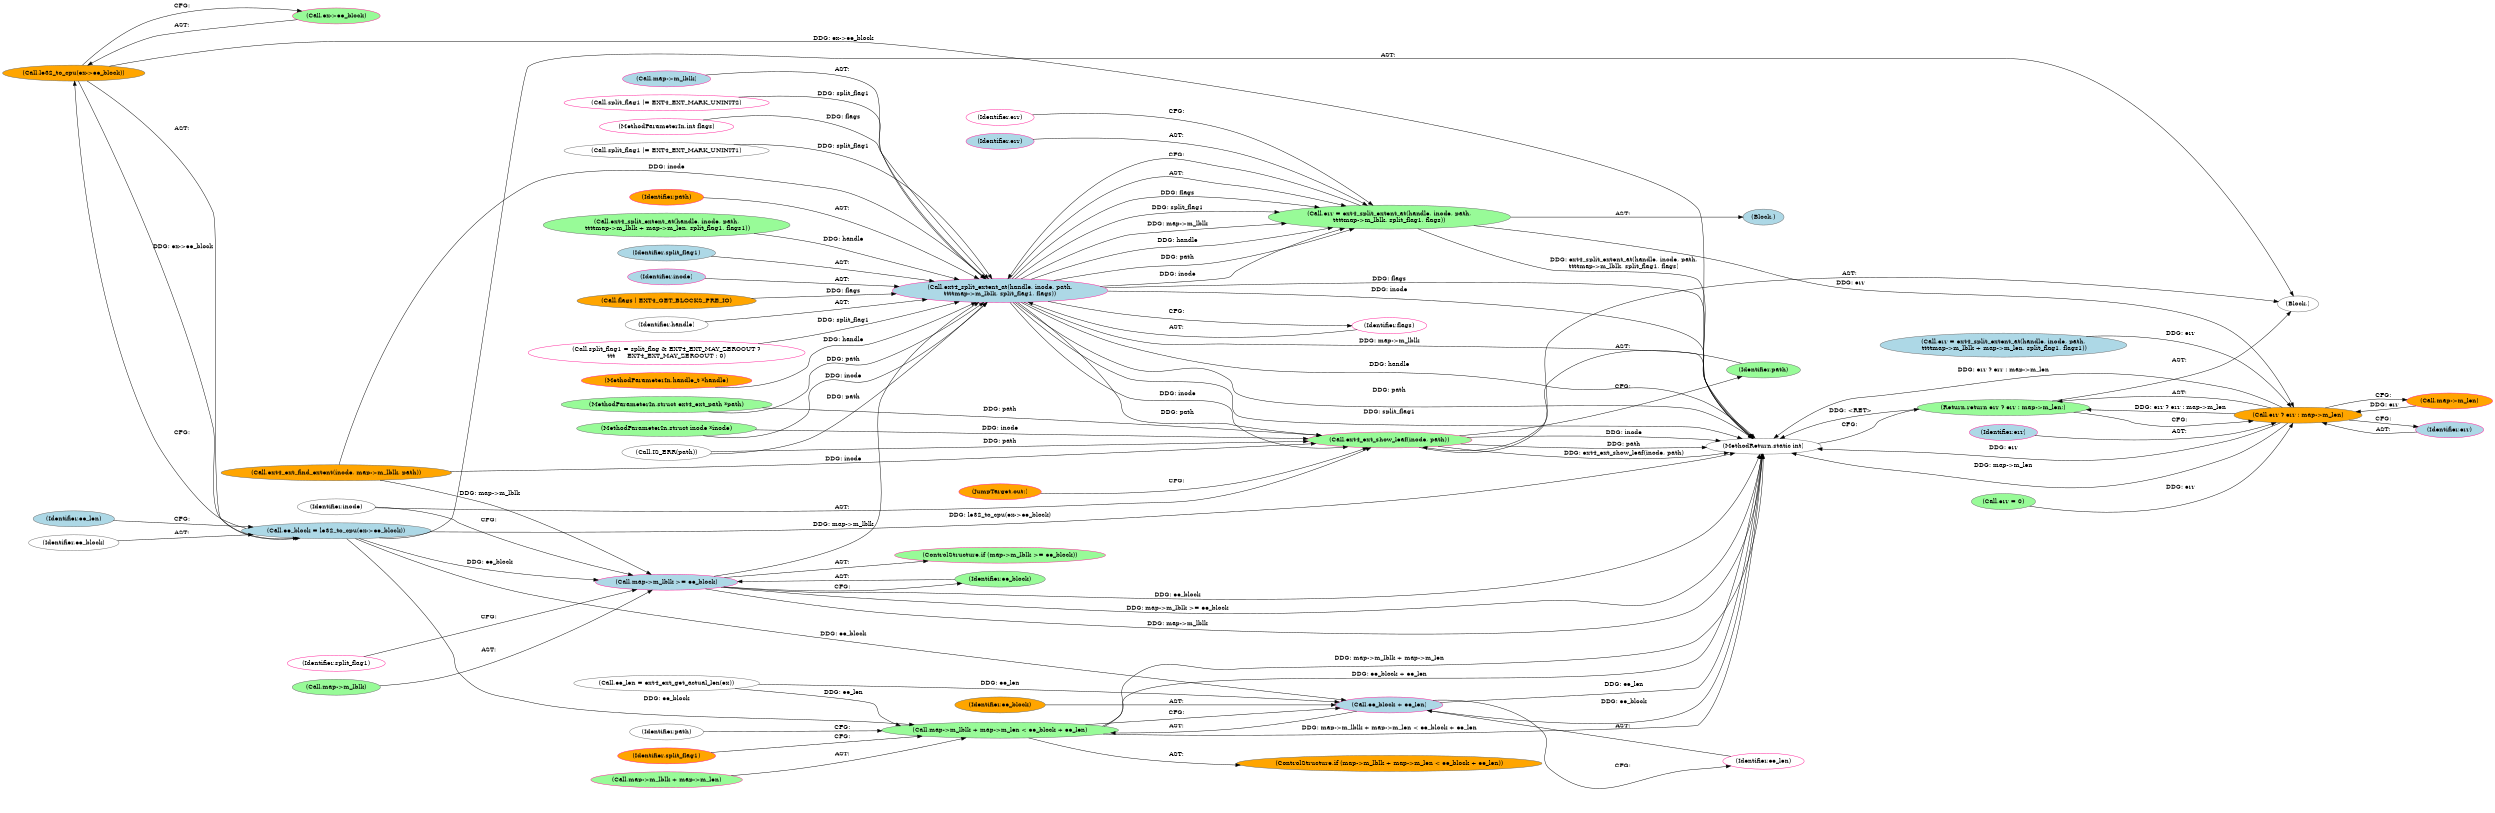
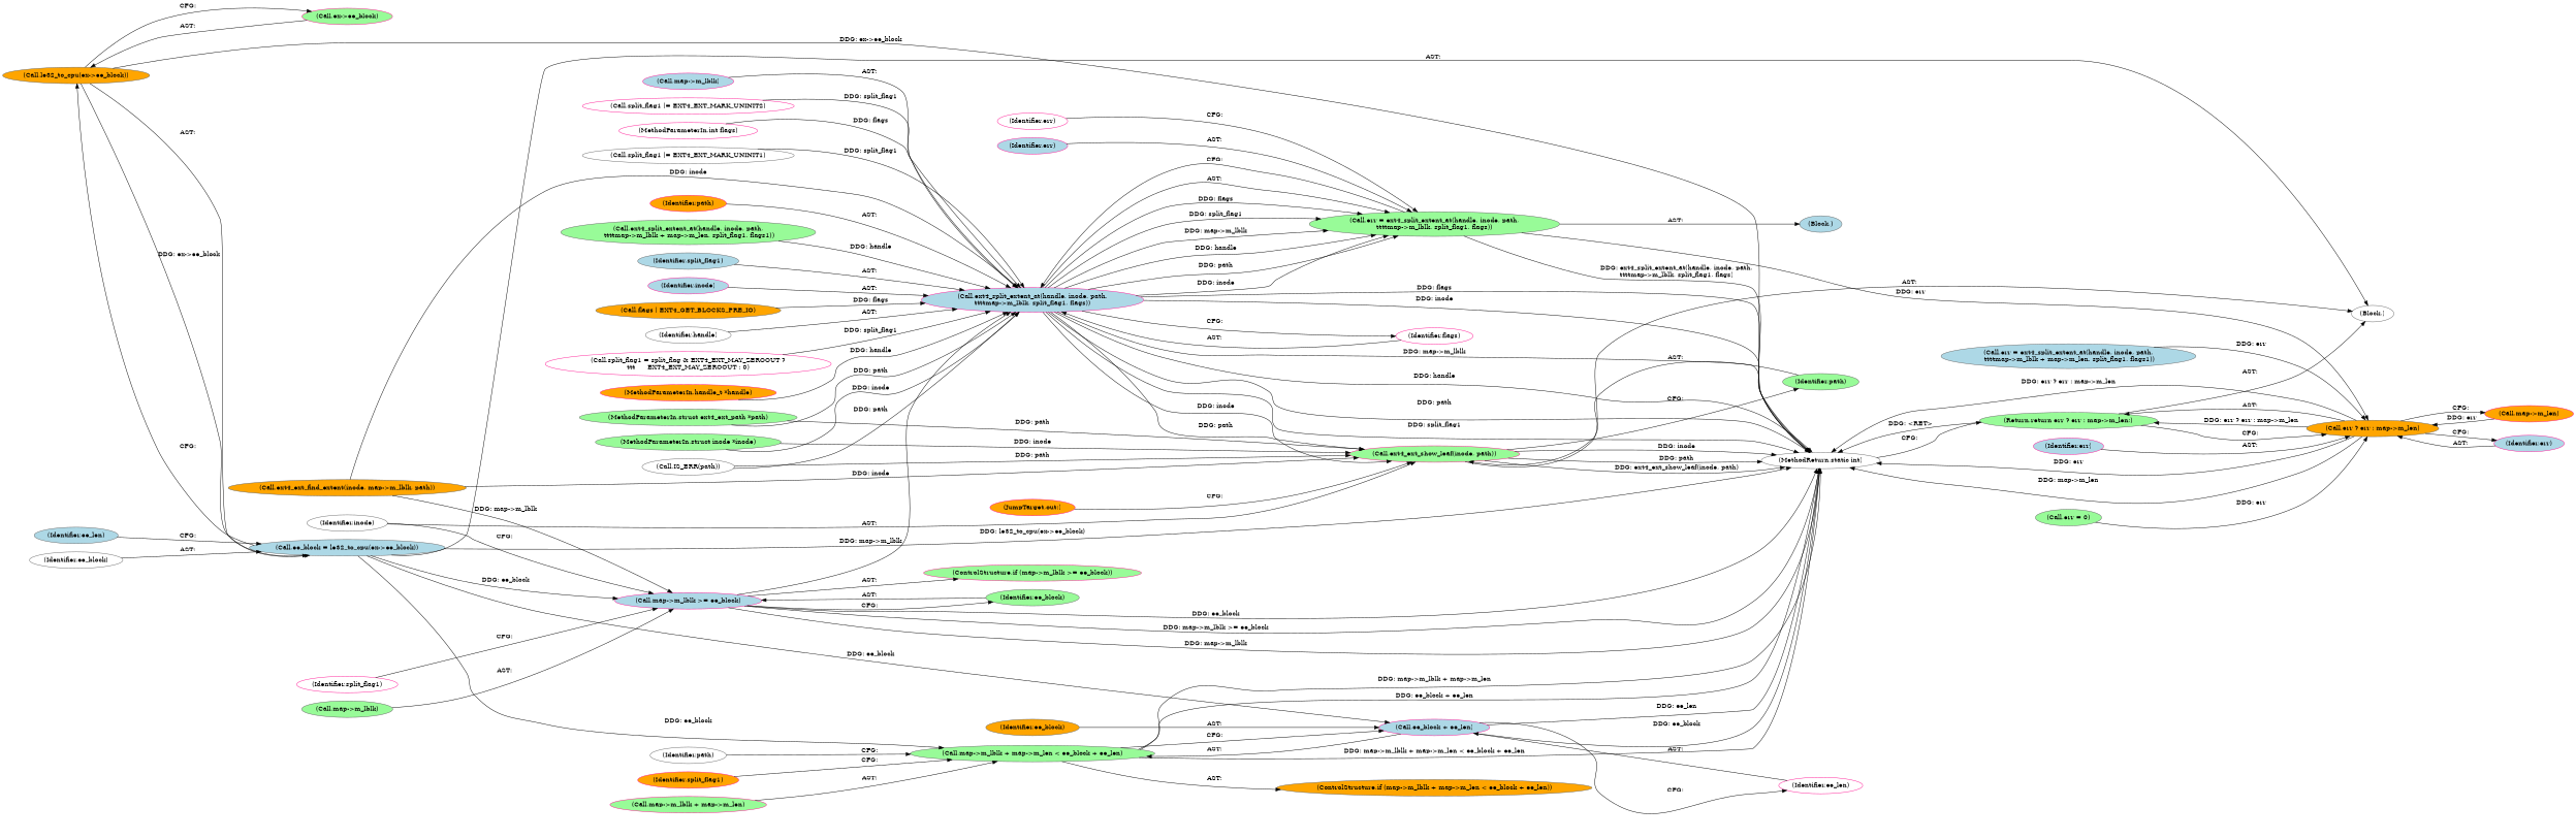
  digraph {
    rankdir=LR
    node [color=gray40 fillcolor=white style=filled]
    n1 [fillcolor=orange label="(Call,le32_to_cpu(ex->ee_block))"]
    n2 [fillcolor=lightblue label="(Call,ee_block = le32_to_cpu(ex->ee_block))"]
    n3 [label="(MethodReturn,static int)"]
    n4 [color=deeppink fillcolor=palegreen label="(Call,ex->ee_block)"]
    n5 [fillcolor=palegreen label="(Call,map->m_lblk + map->m_len < ee_block + ee_len)"]
    n6 [color=deeppink fillcolor=lightblue label="(Call,ee_block + ee_len)"]
    n7 [color=deeppink fillcolor=lightblue label="(Call,map->m_lblk >= ee_block)"]
    n8 [label="(Block,)"]
    n9 [fillcolor=palegreen label="(Return,return err ? err : map->m_len;)"]
    n10 [fillcolor=orange label="(ControlStructure,if (map->m_lblk + map->m_len < ee_block + ee_len))"]
    n11 [color=deeppink label="(Identifier,ee_len)"]
    n12 [color=deeppink fillcolor=lightblue label="(Call,ext4_split_extent_at(handle, inode, path,\n\t\t\t\tmap->m_lblk, split_flag1, flags))"]
    n13 [color=deeppink fillcolor=palegreen label="(ControlStructure,if (map->m_lblk >= ee_block))"]
    n14 [fillcolor=palegreen label="(Identifier,ee_block)"]
    n15 [fillcolor=palegreen label="(Call,err = ext4_split_extent_at(handle, inode, path,\n\t\t\t\tmap->m_lblk, split_flag1, flags))"]
    n16 [color=deeppink fillcolor=palegreen label="(Call,ext4_ext_show_leaf(inode, path))"]
    n17 [color=deeppink label="(Identifier,flags)"]
    n18 [fillcolor=orange label="(Call,err ? err : map->m_len)"]
    n19 [fillcolor=lightblue label="(Block,)"]
    n20 [fillcolor=palegreen label="(Identifier,path)"]
    n21 [color=deeppink fillcolor=orange label="(Call,map->m_len)"]
    n22 [color=deeppink fillcolor=lightblue label="(Identifier,err)"]
    n23 [color=deeppink label="(Identifier,split_flag1)"]
    n24 [fillcolor=palegreen label="(MethodParameterIn,struct ext4_ext_path *path)"]
    n25 [color=deeppink fillcolor=orange label="(Identifier,split_flag1)"]
    n26 [color=deeppink fillcolor=palegreen label="(Call,map->m_lblk + map->m_len)"]
    n27 [color=deeppink fillcolor=orange label="(Identifier,path)"]
    n28 [color=deeppink label="(Identifier,err)"]
    n29 [fillcolor=palegreen label="(Call,map->m_lblk)"]
    n30 [fillcolor=orange label="(Call,ext4_ext_find_extent(inode, map->m_lblk, path))"]
    n31 [fillcolor=lightblue label="(Call,err = ext4_split_extent_at(handle, inode, path,\n \t\t\t\tmap->m_lblk + map->m_len, split_flag1, flags1))"]
    n32 [fillcolor=palegreen label="(Call,ext4_split_extent_at(handle, inode, path,\n \t\t\t\tmap->m_lblk + map->m_len, split_flag1, flags1))"]
    n33 [fillcolor=lightblue label="(Identifier,split_flag1)"]
-   n34 [label="(Call,ee_len = ext4_ext_get_actual_len(ex))"]
    n35 [color=deeppink fillcolor=lightblue label="(Identifier,inode)"]
    n36 [fillcolor=orange label="(Identifier,ee_block)"]
    n37 [fillcolor=orange label="(Call,flags | EXT4_GET_BLOCKS_PRE_IO)"]
    n38 [label="(Identifier,path)"]
    n39 [label="(Call,IS_ERR(path))"]
    n40 [label="(Identifier,ee_block)"]
    n41 [color=deeppink fillcolor=lightblue label="(Identifier,err)"]
    n42 [color=deeppink fillcolor=lightblue label="(Identifier,err)"]
    n43 [fillcolor=palegreen label="(MethodParameterIn,struct inode *inode)"]
    n44 [fillcolor=palegreen label="(Call,err = 0)"]
    n45 [label="(Identifier,handle)"]
    n46 [color=deeppink label="(Call,split_flag1 = split_flag & EXT4_EXT_MAY_ZEROOUT ?\n\t\t\t      EXT4_EXT_MAY_ZEROOUT : 0)"]
    n47 [color=deeppink fillcolor=orange label="(MethodParameterIn,handle_t *handle)"]
    n48 [label="(Identifier,inode)"]
    n49 [color=deeppink fillcolor=lightblue label="(Call,map->m_lblk)"]
    n50 [color=deeppink label="(Call,split_flag1 |= EXT4_EXT_MARK_UNINIT2)"]
    n51 [color=deeppink label="(MethodParameterIn,int flags)"]
    n52 [label="(Call,split_flag1 |= EXT4_EXT_MARK_UNINIT1)"]
    n53 [fillcolor=lightblue label="(Identifier,ee_len)"]
    n54 [color=deeppink fillcolor=orange label="(JumpTarget,out:)"]
    n1 -> n2 [label="AST: "]
    n1 -> n2 [label="DDG: ex->ee_block"]
    n1 -> n3 [label="DDG: ex->ee_block"]
    n1 -> n4 [label="CFG: "]
    n2 -> n1 [label="CFG: "]
    n2 -> n3 [label="DDG: le32_to_cpu(ex->ee_block)"]
    n2 -> n5 [label="DDG: ee_block"]
    n2 -> n6 [label="DDG: ee_block"]
    n2 -> n7 [label="DDG: ee_block"]
    n2 -> n8 [label="AST: "]
    n3 -> n9 [label="CFG: "]
    n4 -> n1 [label="AST: "]
    n5 -> n3 [label="DDG: ee_block + ee_len"]
    n5 -> n3 [label="DDG: map->m_lblk + map->m_len < ee_block + ee_len"]
    n5 -> n3 [label="DDG: map->m_lblk + map->m_len"]
    n5 -> n6 [label="CFG: "]
    n5 -> n10 [label="AST: "]
    n6 -> n3 [label="DDG: ee_len"]
    n6 -> n3 [label="DDG: ee_block"]
    n6 -> n5 [label="AST: "]
    n6 -> n11 [label="CFG: "]
    n7 -> n3 [label="DDG: ee_block"]
    n7 -> n3 [label="DDG: map->m_lblk >= ee_block"]
    n7 -> n3 [label="DDG: map->m_lblk"]
    n7 -> n12 [label="DDG: map->m_lblk"]
    n7 -> n13 [label="AST: "]
    n7 -> n14 [label="CFG: "]
    n9 -> n3 [label="DDG: <RET>"]
    n9 -> n8 [label="AST: "]
    n9 -> n18 [label="CFG: "]
    n11 -> n6 [label="AST: "]
    n12 -> n3 [label="DDG: flags"]
    n12 -> n3 [label="DDG: inode"]
    n12 -> n3 [label="DDG: map->m_lblk"]
    n12 -> n3 [label="DDG: handle"]
    n12 -> n3 [label="DDG: path"]
    n12 -> n3 [label="DDG: split_flag1"]
    n12 -> n15 [label="AST: "]
    n12 -> n15 [label="DDG: flags"]
    n12 -> n15 [label="DDG: split_flag1"]
    n12 -> n15 [label="DDG: map->m_lblk"]
    n12 -> n15 [label="DDG: handle"]
    n12 -> n15 [label="DDG: path"]
    n12 -> n15 [label="DDG: inode"]
    n12 -> n16 [label="DDG: inode"]
    n12 -> n16 [label="DDG: path"]
    n12 -> n17 [label="CFG: "]
    n14 -> n7 [label="AST: "]
    n15 -> n3 [label="DDG: ext4_split_extent_at(handle, inode, path,\n\t\t\t\tmap->m_lblk, split_flag1, flags)"]
    n15 -> n12 [label="CFG: "]
    n15 -> n18 [label="DDG: err"]
    n15 -> n19 [label="AST: "]
    n16 -> n3 [label="DDG: inode"]
    n16 -> n3 [label="DDG: path"]
    n16 -> n3 [label="DDG: ext4_ext_show_leaf(inode, path)"]
    n16 -> n8 [label="AST: "]
    n16 -> n20 [label="CFG: "]
    n17 -> n12 [label="AST: "]
    n18 -> n3 [label="DDG: err"]
    n18 -> n3 [label="DDG: map->m_len"]
    n18 -> n3 [label="DDG: err ? err : map->m_len"]
    n18 -> n9 [label="AST: "]
    n18 -> n9 [label="DDG: err ? err : map->m_len"]
    n18 -> n21 [label="CFG: "]
    n18 -> n22 [label="CFG: "]
    n20 -> n16 [label="AST: "]
    n21 -> n18 [label="DDG: err"]
    n22 -> n18 [label="AST: "]
    n23 -> n7 [label="CFG: "]
    n24 -> n12 [label="DDG: path"]
    n24 -> n16 [label="DDG: path"]
    n25 -> n5 [label="CFG: "]
    n26 -> n5 [label="AST: "]
    n27 -> n12 [label="AST: "]
    n28 -> n15 [label="CFG: "]
    n29 -> n7 [label="AST: "]
    n30 -> n7 [label="DDG: map->m_lblk"]
    n30 -> n12 [label="DDG: inode"]
    n30 -> n16 [label="DDG: inode"]
    n31 -> n18 [label="DDG: err"]
    n32 -> n12 [label="DDG: handle"]
    n33 -> n12 [label="AST: "]
-   n34 -> n5 [label="DDG: ee_len"]
-   n34 -> n6 [label="DDG: ee_len"]
    n35 -> n12 [label="AST: "]
    n36 -> n6 [label="AST: "]
    n37 -> n12 [label="DDG: flags"]
    n38 -> n5 [label="CFG: "]
    n39 -> n12 [label="DDG: path"]
    n39 -> n16 [label="DDG: path"]
    n40 -> n2 [label="AST: "]
    n41 -> n15 [label="AST: "]
    n42 -> n18 [label="AST: "]
    n43 -> n12 [label="DDG: inode"]
    n43 -> n16 [label="DDG: inode"]
    n44 -> n18 [label="DDG: err"]
    n45 -> n12 [label="AST: "]
    n46 -> n12 [label="DDG: split_flag1"]
    n47 -> n12 [label="DDG: handle"]
    n48 -> n7 [label="CFG: "]
    n48 -> n16 [label="AST: "]
    n49 -> n12 [label="AST: "]
    n50 -> n12 [label="DDG: split_flag1"]
    n51 -> n12 [label="DDG: flags"]
    n52 -> n12 [label="DDG: split_flag1"]
    n53 -> n2 [label="CFG: "]
    n54 -> n16 [label="CFG: "]
  }
